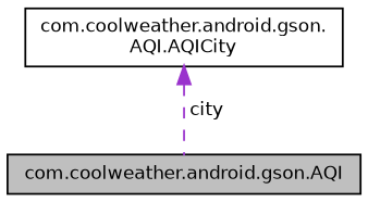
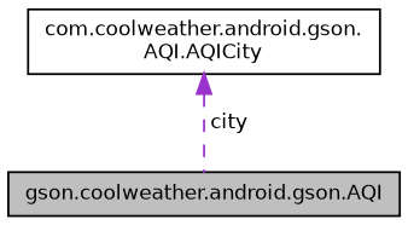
  digraph {
    node [color=black fontname=Helvetica fontsize=10 shape=record style=filled]
-   n1 [fillcolor=grey75 fontcolor=black height=0.2 label="com.coolweather.android.gson.AQI" width=0.4]
+   n1 [fillcolor=grey75 fontcolor=black height=0.2 label="gson.coolweather.android.gson.AQI" width=0.4]
    n2 [fillcolor=white height=0.2 label="com.coolweather.android.gson.\lAQI.AQICity" width=0.4]
    n2 -> n1 [color=darkorchid3 dir=back fontname=Helvetica fontsize=10 label=" city" labelfontname=Helvetica labelfontsize=10 style=dashed]
  }
